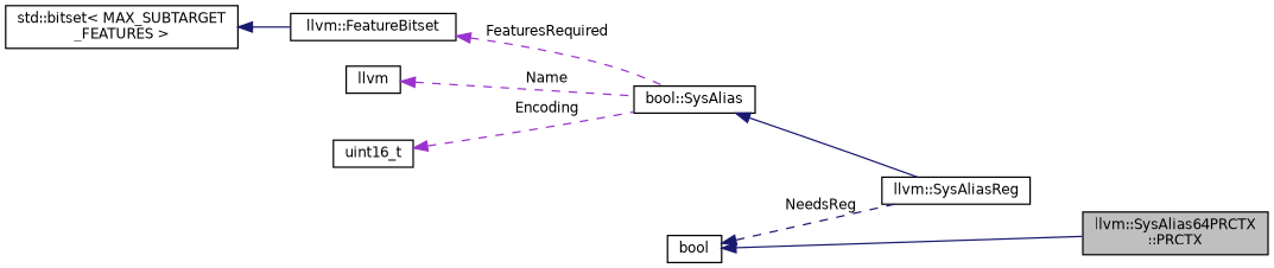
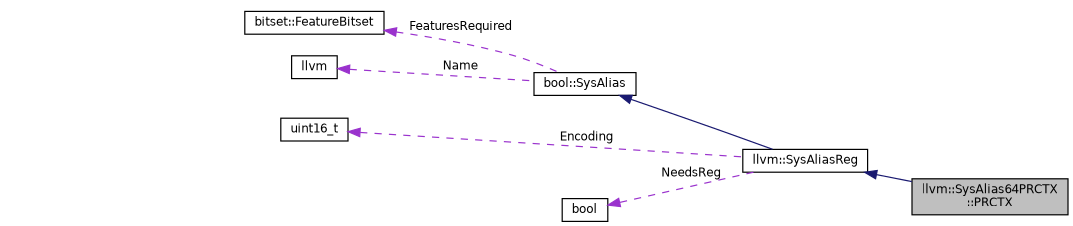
  digraph {
    rankdir=LR
    node [color=black fontname=Helvetica fontsize=10 shape=box]
    edge [color=darkorchid3 dir=back fontname=Helvetica fontsize=10 labelfontname=Helvetica labelfontsize=10 style=dashed]
    n1 [fillcolor=grey75 fontcolor=black height=0.2 label="llvm::SysAlias64PRCTX\l::PRCTX" style=filled width=0.4]
    n2 [height=0.2 label="llvm::SysAliasReg" width=0.4]
    n3 [height=0.2 label="bool::SysAlias" width=0.4]
    n4 [height=0.2 label=llvm width=0.4]
    n5 [height=0.2 label=uint16_t width=0.4]
-   n6 [height=0.2 label="llvm::FeatureBitset" width=0.4]
-   n7 [height=0.2 label="std::bitset\< MAX_SUBTARGET\l_FEATURES \>" width=0.4]
+   n6 [height=0.2 label="bitset::FeatureBitset" width=0.4]
    n8 [height=0.2 label=bool width=0.4]
-   n8 -> n1 [color=midnightblue style=solid]
+   n2 -> n1 [color=midnightblue style=solid]
    n3 -> n2 [color=midnightblue style=solid]
    n4 -> n3 [label=" Name"]
-   n5 -> n3 [label=" Encoding"]
+   n5 -> n2 [label=" Encoding"]
    n6 -> n3 [label=" FeaturesRequired"]
-   n7 -> n6 [color=midnightblue style=solid]
-   n8 -> n2 [color=midnightblue label=" NeedsReg"]
+   n8 -> n2 [label=" NeedsReg"]
  }
